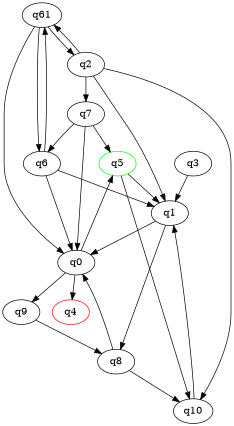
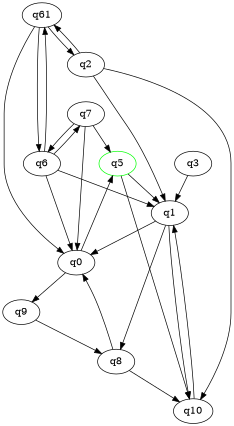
  digraph {
    q5 [color=green initial=1]
    q1
    q10
    q0
    q8
-   q4 [color=red final=1]
    q9
    q2
    n9 [label=q61]
    q6
    q7
    q3
    q5 -> q1
    q5 -> q10
+   q1 -> q10
    q1 -> q0
    q1 -> q8
    q10 -> q1
    q0 -> q5
-   q0 -> q4
    q0 -> q9
    q8 -> q10
    q8 -> q0
    q9 -> q8
    q2 -> q1
    q2 -> q10
    q2 -> n9
    n9 -> q0
    n9 -> q2
    n9 -> q6
    q6 -> q1
    q6 -> q0
    q6 -> n9
-   q2 -> q7
+   q6 -> q7
    q7 -> q5
    q7 -> q0
    q7 -> q6
    q3 -> q1
  }
